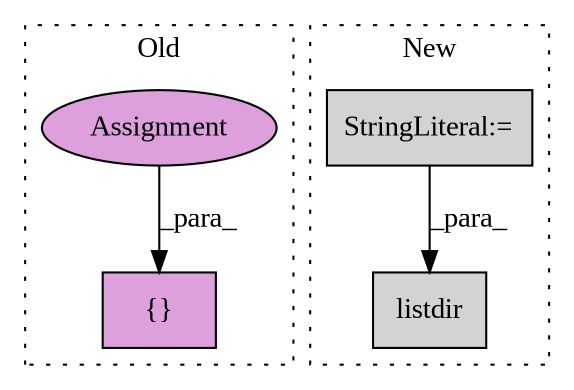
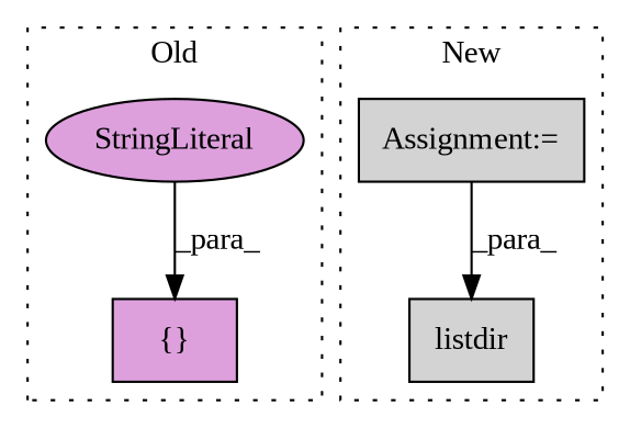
  digraph {
    fontname="Liberation Serif"
    node [fillcolor=plum fontname="Liberation Serif" shape=box style=filled]
    edge [fontname="Liberation Serif"]
    n1 [a=4 l="1,1" label="{}" s="112,188"]
-   n2 [a=45 l=13 label=Assignment s=134 shape=ellipse]
+   n2 [a=45 l=13 label=StringLiteral s=134 shape=ellipse]
    n3 [a=32 fillcolor=lightgrey l="8,1" label=listdir s="295,354"]
-   n4 [a=7 fillcolor=lightgrey l="53,2" label="StringLiteral:=" s="231,355"]
+   n4 [a=7 fillcolor=lightgrey l="53,2" label="Assignment:=" s="231,355"]
    subgraph cluster_1 {
      label=Old
      style=dotted
      n1
      n2
    }
    subgraph cluster_2 {
      label=New
      style=dotted
      n3
      n4
    }
    n2 -> n1 [label=_para_]
    n4 -> n3 [label=_para_]
  }
